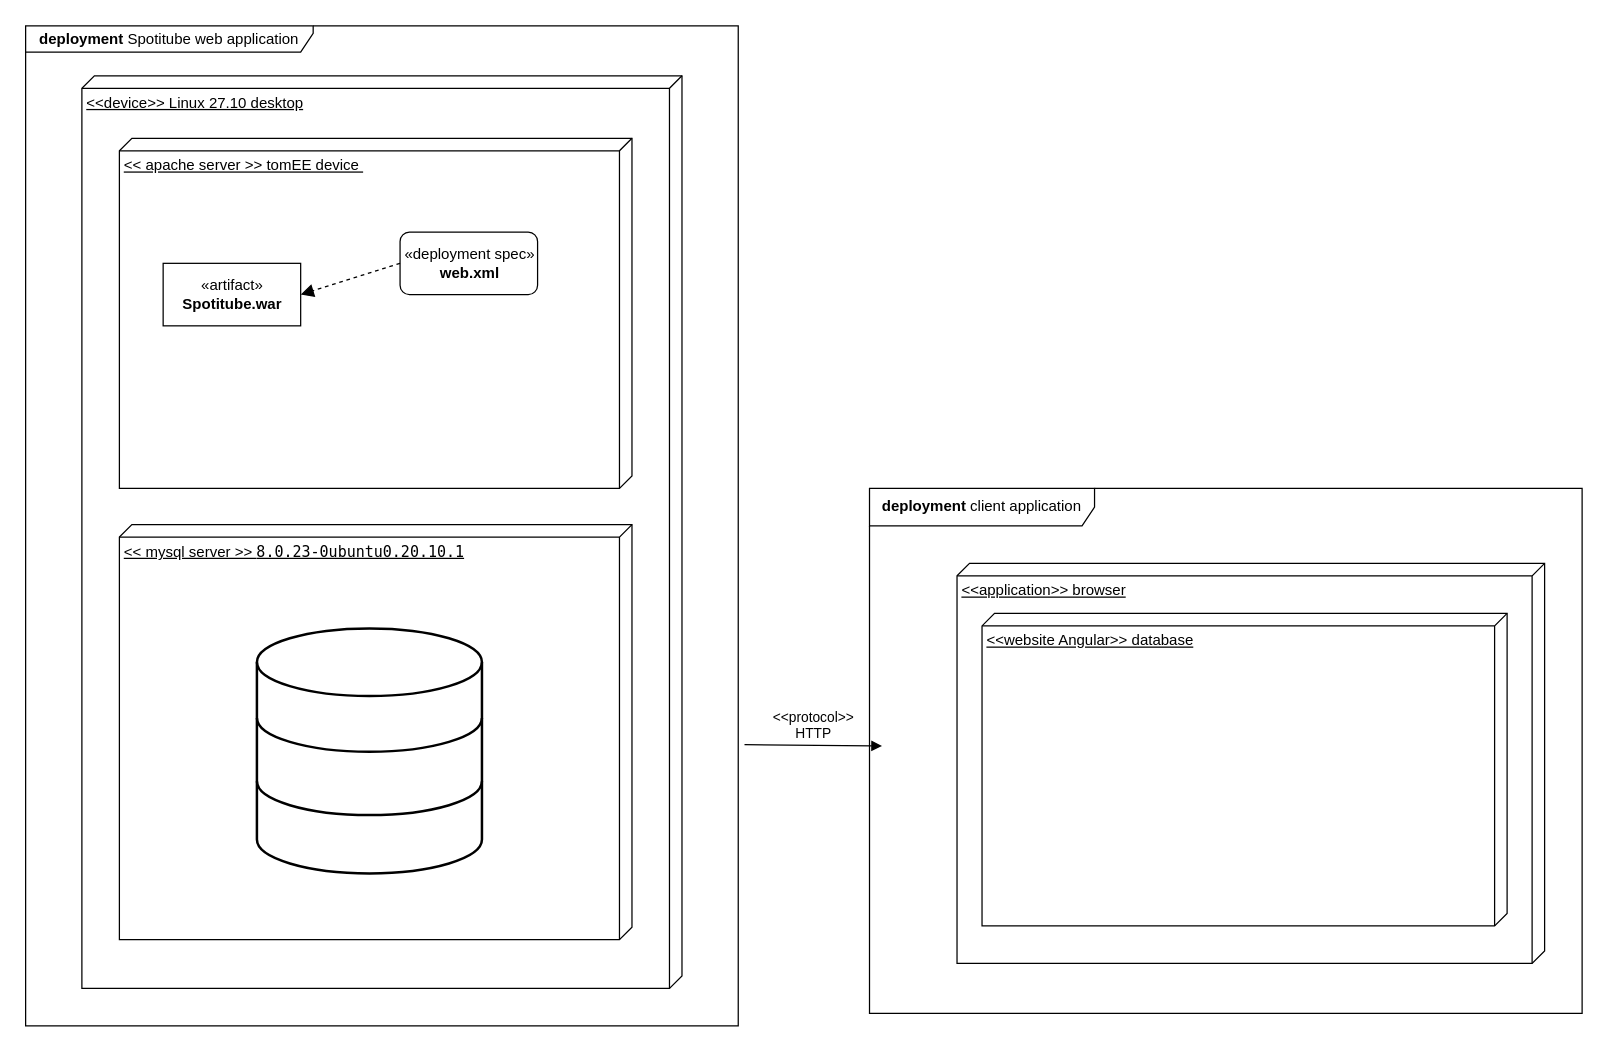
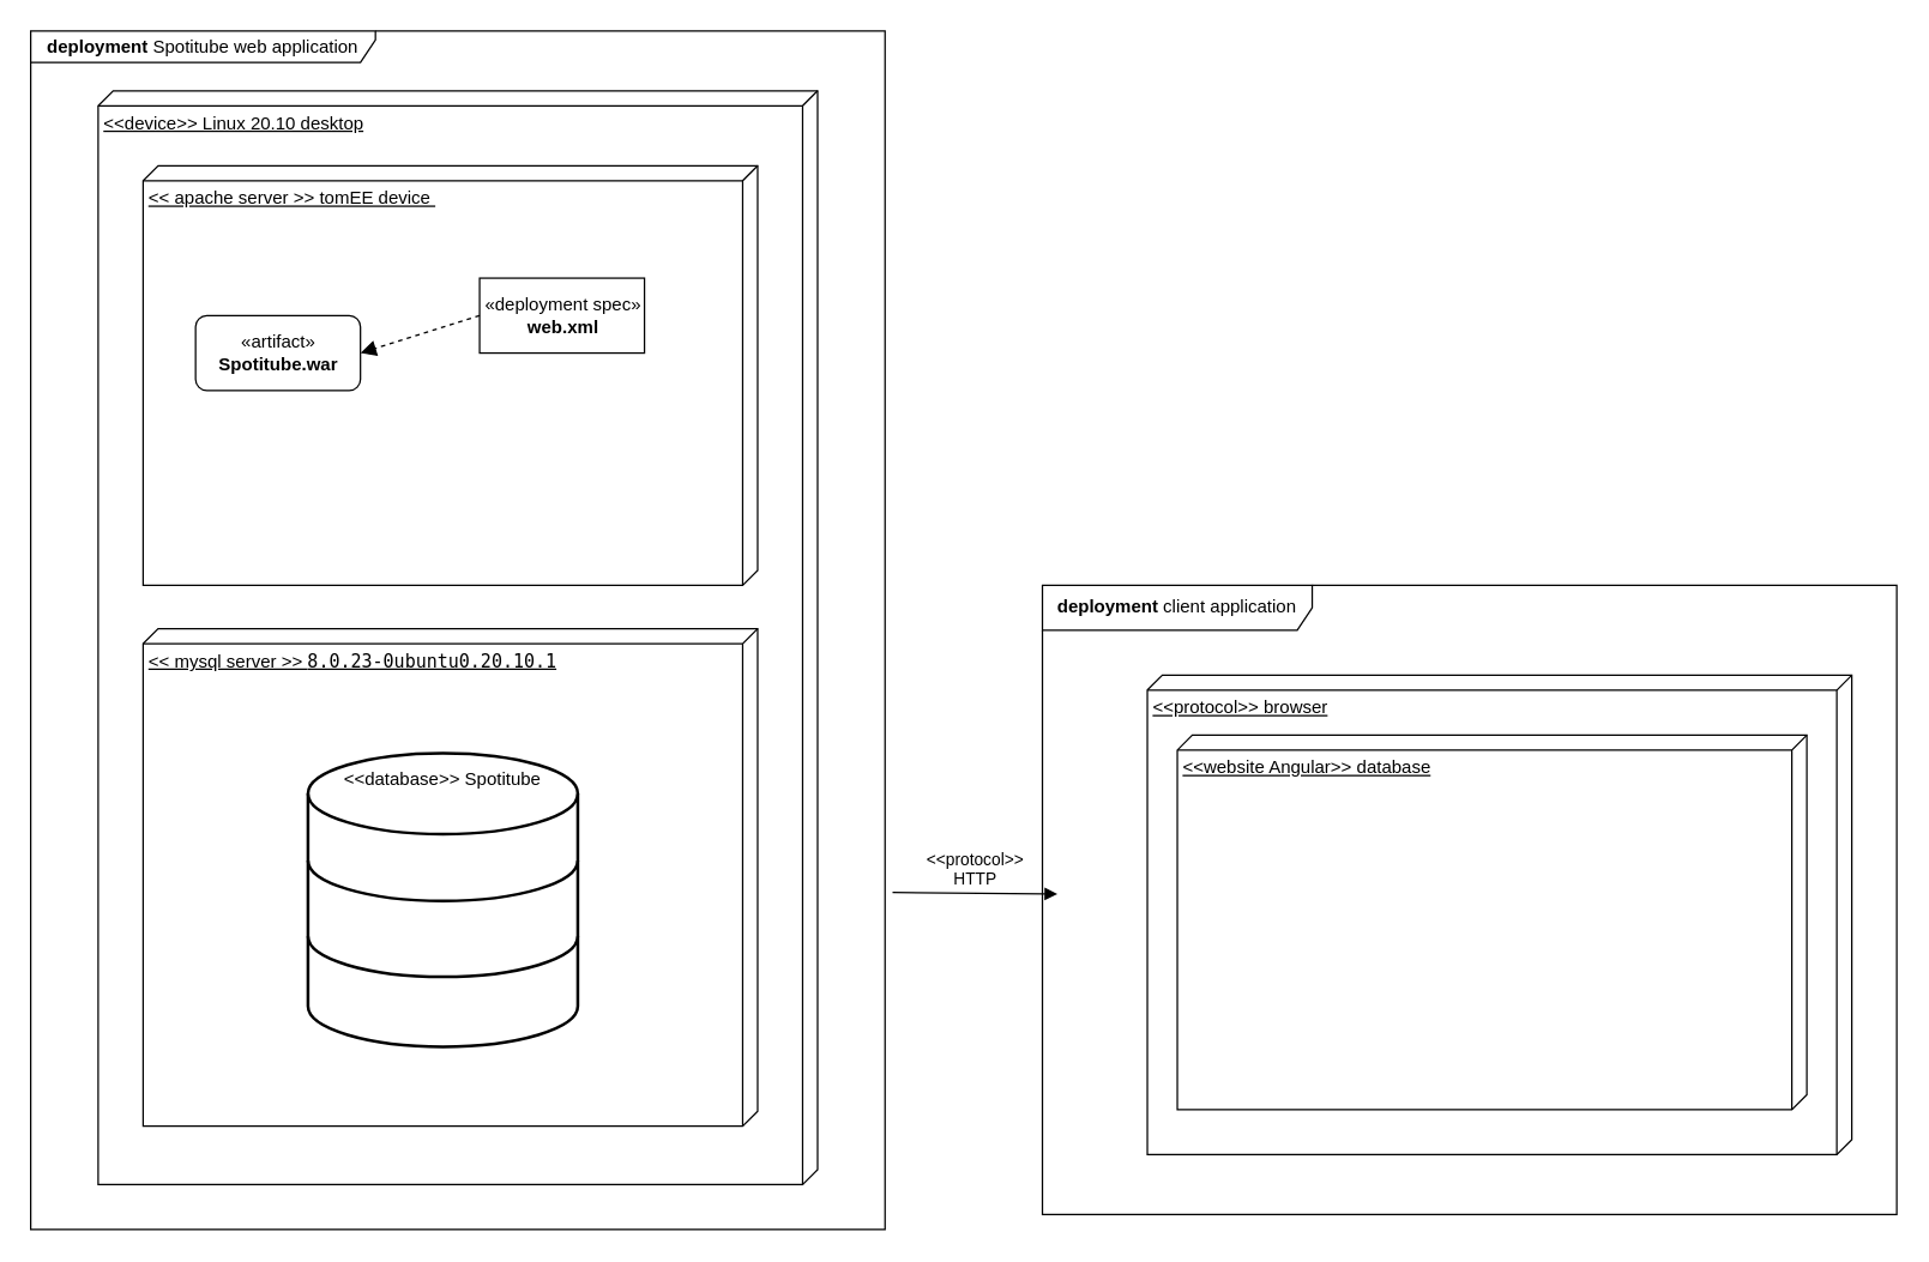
  <mxCell id="0" />
  <mxCell id="1" parent="0" />
  <mxCell id="2" value="&lt;b&gt;deployment &lt;/b&gt;Spotitube web application" style="shape=umlFrame;whiteSpace=wrap;html=1;width=230;height=21;" parent="1" vertex="1"><mxGeometry x="20" y="20" width="570" height="800" as="geometry" /></mxCell>
- <mxCell id="3" value="&amp;lt;&amp;lt;device&amp;gt;&amp;gt; Linux 27.10 desktop" style="verticalAlign=top;align=left;spacingTop=8;spacingLeft=2;spacingRight=12;shape=cube;size=10;direction=south;fontStyle=4;html=1;" parent="1" vertex="1"><mxGeometry x="65" y="60" width="480" height="730" as="geometry" /></mxCell>
+ <mxCell id="3" value="&amp;lt;&amp;lt;device&amp;gt;&amp;gt; Linux 20.10 desktop" style="verticalAlign=top;align=left;spacingTop=8;spacingLeft=2;spacingRight=12;shape=cube;size=10;direction=south;fontStyle=4;html=1;" parent="1" vertex="1"><mxGeometry x="65" y="60" width="480" height="730" as="geometry" /></mxCell>
  <mxCell id="4" value="&amp;lt;&amp;lt; apache server &amp;gt;&amp;gt; tomEE device&amp;nbsp;" style="verticalAlign=top;align=left;spacingTop=8;spacingLeft=2;spacingRight=12;shape=cube;size=10;direction=south;fontStyle=4;html=1;" parent="1" vertex="1"><mxGeometry x="95" y="110" width="410" height="280" as="geometry" /></mxCell>
- <mxCell id="5" value="«artifact»&lt;br&gt;&lt;b&gt;Spotitube.war&lt;/b&gt;" style="html=1;" parent="1" vertex="1"><mxGeometry x="130" y="210" width="110" height="50" as="geometry" /></mxCell>
- <mxCell id="6" value="«deployment spec»&lt;br&gt;&lt;b&gt;web.xml&lt;/b&gt;" style="html=1;rounded=1;" parent="1" vertex="1"><mxGeometry x="319.5" y="185" width="110" height="50" as="geometry" /></mxCell>
+ <mxCell id="5" value="«artifact»&lt;br&gt;&lt;b&gt;Spotitube.war&lt;/b&gt;" style="html=1;rounded=1;" parent="1" vertex="1"><mxGeometry x="130" y="210" width="110" height="50" as="geometry" /></mxCell>
+ <mxCell id="6" value="«deployment spec»&lt;br&gt;&lt;b&gt;web.xml&lt;/b&gt;" style="html=1;" parent="1" vertex="1"><mxGeometry x="319.5" y="185" width="110" height="50" as="geometry" /></mxCell>
  <mxCell id="7" value="" style="html=1;verticalAlign=bottom;endArrow=block;dashed=1;endSize=8;entryX=1;entryY=0.5;entryDx=0;entryDy=0;exitX=0;exitY=0.5;exitDx=0;exitDy=0;" parent="1" source="6" target="5" edge="1"><mxGeometry x="-0.282" y="-20" relative="1" as="geometry"><mxPoint x="335" y="230" as="sourcePoint" /><mxPoint x="255" y="230" as="targetPoint" /><mxPoint as="offset" /></mxGeometry></mxCell>
  <mxCell id="8" value="&amp;lt;&amp;lt;protocol&amp;gt;&amp;gt;&lt;br&gt;HTTP" style="html=1;verticalAlign=bottom;endArrow=block;" parent="1" edge="1"><mxGeometry width="80" relative="1" as="geometry"><mxPoint x="595" y="595" as="sourcePoint" /><mxPoint x="705" y="596" as="targetPoint" /><Array as="points" /></mxGeometry></mxCell>
  <mxCell id="9" value="&lt;b&gt;deployment &lt;/b&gt;client application" style="shape=umlFrame;whiteSpace=wrap;html=1;width=180;height=30;" parent="1" vertex="1"><mxGeometry x="695" y="390" width="570" height="420" as="geometry" /></mxCell>
- <mxCell id="10" value="&amp;lt;&amp;lt;application&amp;gt;&amp;gt; browser" style="verticalAlign=top;align=left;spacingTop=8;spacingLeft=2;spacingRight=12;shape=cube;size=10;direction=south;fontStyle=4;html=1;" parent="1" vertex="1"><mxGeometry x="765" y="450" width="470" height="320" as="geometry" /></mxCell>
+ <mxCell id="10" value="&amp;lt;&amp;lt;protocol&amp;gt;&amp;gt; browser" style="verticalAlign=top;align=left;spacingTop=8;spacingLeft=2;spacingRight=12;shape=cube;size=10;direction=south;fontStyle=4;html=1;" parent="1" vertex="1"><mxGeometry x="765" y="450" width="470" height="320" as="geometry" /></mxCell>
  <mxCell id="11" value="&amp;lt;&amp;lt;website Angular&amp;gt;&amp;gt; database" style="verticalAlign=top;align=left;spacingTop=8;spacingLeft=2;spacingRight=12;shape=cube;size=10;direction=south;fontStyle=4;html=1;" parent="1" vertex="1"><mxGeometry x="785" y="490" width="420" height="250" as="geometry" /></mxCell>
  <mxCell id="12" value="&amp;lt;&amp;lt; mysql server &amp;gt;&amp;gt;&amp;nbsp;&lt;span style=&quot;font-family: monospace&quot;&gt;&lt;span style=&quot;background-color: rgb(255 , 255 , 255)&quot;&gt;8.0.23-0ubuntu0.20.10.1&lt;/span&gt;&lt;br&gt;&lt;/span&gt;" style="verticalAlign=top;align=left;spacingTop=8;spacingLeft=2;spacingRight=12;shape=cube;size=10;direction=south;fontStyle=4;html=1;" parent="1" vertex="1"><mxGeometry x="95" y="419" width="410" height="332" as="geometry" /></mxCell>
  <mxCell id="13" value="" style="html=1;verticalLabelPosition=bottom;align=center;labelBackgroundColor=#ffffff;verticalAlign=top;strokeWidth=2;strokeColor=#000000;shadow=0;dashed=0;shape=mxgraph.ios7.icons.data;" parent="1" vertex="1"><mxGeometry x="205" y="502" width="180" height="196" as="geometry" /></mxCell>
+ <mxCell id="14" value="&amp;lt;&amp;lt;database&amp;gt;&amp;gt; Spotitube" style="text;html=1;strokeColor=none;fillColor=none;align=center;verticalAlign=middle;whiteSpace=wrap;rounded=0;" parent="1" vertex="1"><mxGeometry x="220" y="510" width="150" height="20" as="geometry" /></mxCell>
